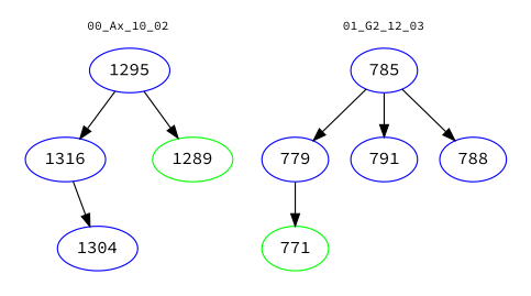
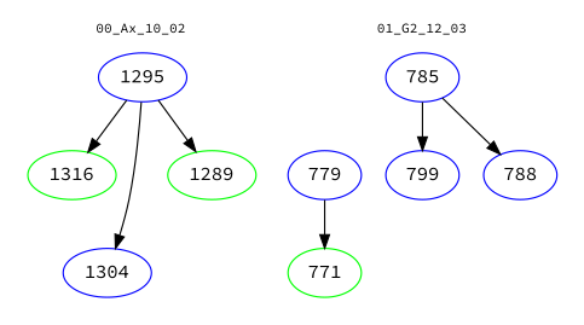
  digraph {
    fontname="Source Code Pro"
    node [color=blue fontname="Source Code Pro"]
    edge [color=black fontname="Source Code Pro"]
    n1 [label=1295]
-   n2 [label=1316]
+   n2 [color=green label=1316]
    n3 [label=1304]
    n4 [color=green label=1289]
    n5 [label=785]
    n6 [label=779]
-   n7 [label=791]
+   n7 [label=799]
    n8 [label=788]
    n9 [color=green label=771]
    subgraph cluster_1 {
      color=white
      fontsize=10
      label="00_Ax_10_02"
      n1
      n2
      n3
      n4
    }
    subgraph cluster_2 {
      color=white
      fontsize=10
      label="01_G2_12_03"
      n5
      n6
      n7
      n8
      n9
    }
    n1 -> n2
-   n2 -> n3
+   n1 -> n3
    n1 -> n4
-   n5 -> n6
    n5 -> n7
    n5 -> n8
    n6 -> n9
  }
